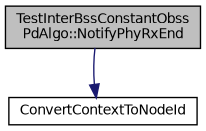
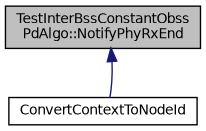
  digraph {
    rankdir=TB
    node [color=black fontname=Helvetica fontsize=10 shape=record style=filled]
    n1 [fillcolor=grey75 fontcolor=black height=0.2 label="TestInterBssConstantObss\lPdAlgo::NotifyPhyRxEnd" width=0.4]
    n2 [fillcolor=white height=0.2 label=ConvertContextToNodeId width=0.4]
-   n1 -> n2 [color=midnightblue fontname=Helvetica fontsize=10 labelfontname=Helvetica labelfontsize=10 style=solid]
+   n2 -> n1 [color=midnightblue fontname=Helvetica fontsize=10 labelfontname=Helvetica labelfontsize=10 style=solid]
  }
